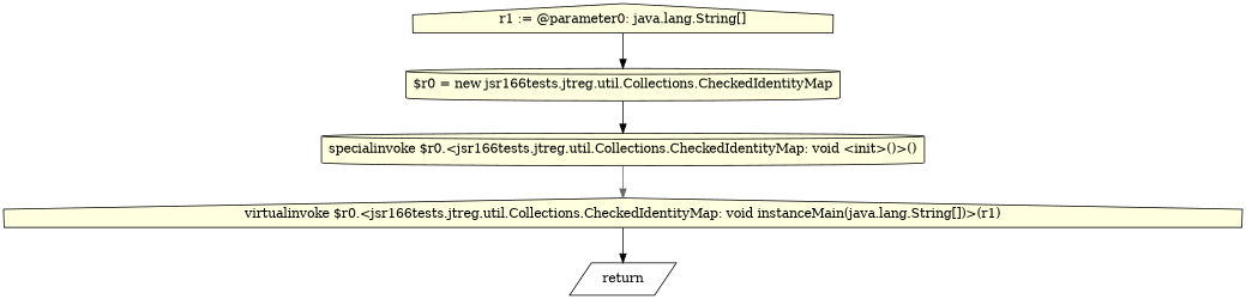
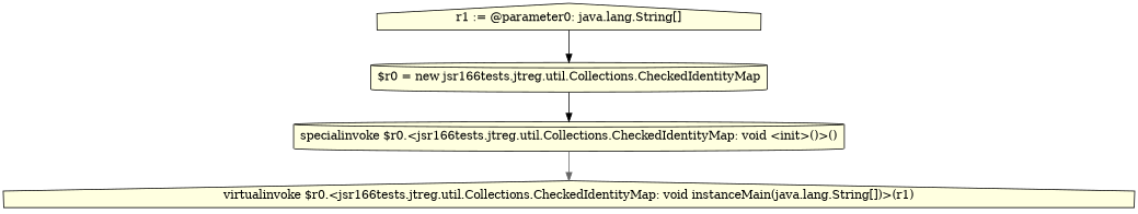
  digraph {
    node [style=filled fillcolor=lightyellow shape=house]
    edge [color=black]
    "r1 := @parameter0: java.lang.String[]"
    "$r0 = new jsr166tests.jtreg.util.Collections.CheckedIdentityMap" [shape=cylinder]
    "specialinvoke $r0.<jsr166tests.jtreg.util.Collections.CheckedIdentityMap: void <init>()>()" [shape=cylinder]
    "virtualinvoke $r0.<jsr166tests.jtreg.util.Collections.CheckedIdentityMap: void instanceMain(java.lang.String[])>(r1)"
-   return [fillcolor=white shape=parallelogram]
    "r1 := @parameter0: java.lang.String[]" -> "$r0 = new jsr166tests.jtreg.util.Collections.CheckedIdentityMap"
    "$r0 = new jsr166tests.jtreg.util.Collections.CheckedIdentityMap" -> "specialinvoke $r0.<jsr166tests.jtreg.util.Collections.CheckedIdentityMap: void <init>()>()"
    "specialinvoke $r0.<jsr166tests.jtreg.util.Collections.CheckedIdentityMap: void <init>()>()" -> "virtualinvoke $r0.<jsr166tests.jtreg.util.Collections.CheckedIdentityMap: void instanceMain(java.lang.String[])>(r1)" [color=gray40]
-   "virtualinvoke $r0.<jsr166tests.jtreg.util.Collections.CheckedIdentityMap: void instanceMain(java.lang.String[])>(r1)" -> return
  }
